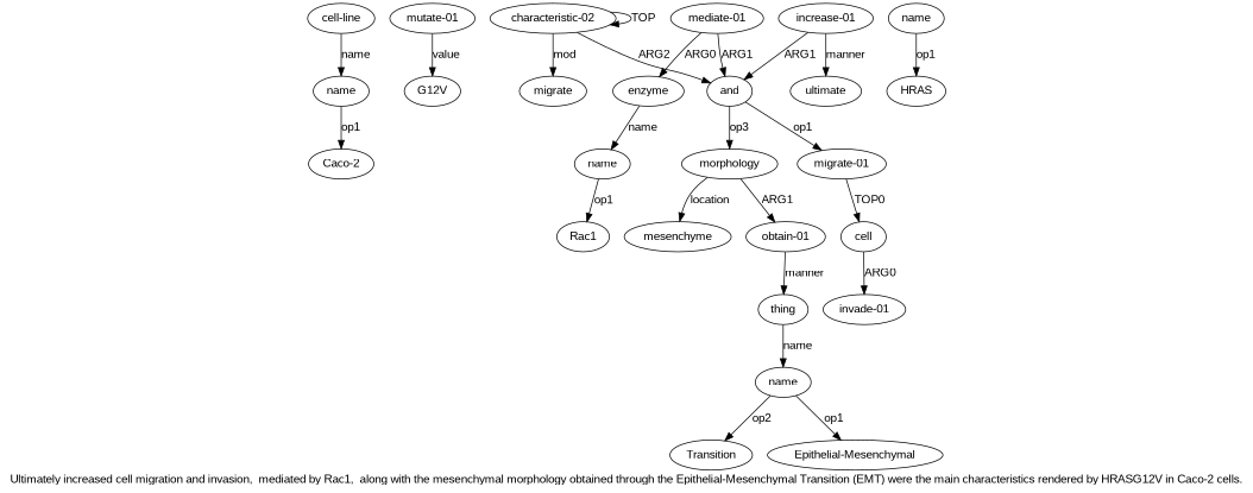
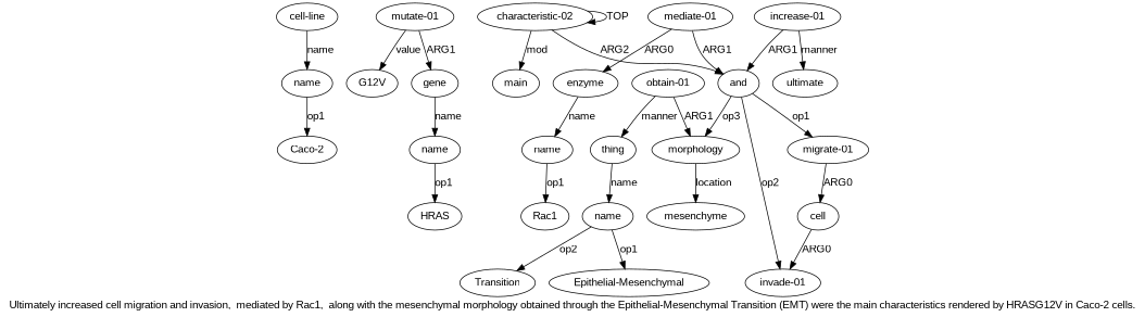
  digraph {
    fontname="Liberation Sans"
    label="Ultimately increased cell migration and invasion,  mediated by Rac1,  along with the mesenchymal morphology obtained through the Epithelial-Mesenchymal Transition (EMT) were the main characteristics rendered by HRASG12V in Caco-2 cells."
    node [color=black fontname="Liberation Sans" gold_ind=-1 gold_label=name test_ind=-1 test_label=name]
    edge [color=black fontname="Liberation Sans" gold_label=op1 test_label=op1]
    n1 [gold_ind=20 gold_label="cell-line" label="cell-line" test_ind=20 test_label="cell-line"]
    n2 [gold_ind=21 label=name test_ind=21]
    n3 [gold_label="Caco-2" label="Caco-2" test_label="Caco-2"]
    n4 [gold_label=G12V label=G12V test_label=G12V]
-   n5 [gold_ind=15 gold_label=main label=migrate test_ind=15 test_label=main]
+   n5 [gold_ind=15 gold_label=main label=main test_ind=15 test_label=main]
    n6 [gold_ind=14 gold_label=ultimate label=ultimate test_ind=14 test_label=ultimate]
+   n7 [gold_ind=17 gold_label=gene label=gene test_ind=17 test_label=gene]
    n8 [gold_ind=18 label=name test_ind=18]
    n9 [gold_label=HRAS label=HRAS test_label=HRAS]
    n10 [gold_ind=0 gold_label="characteristic-02" label="characteristic-02" test_ind=0 test_label="characteristic-02"]
    n11 [gold_ind=1 gold_label=and label=and test_ind=1 test_label=and]
    n12 [gold_ind=2 gold_label="migrate-01" label="migrate-01" test_ind=2 test_label="migrate-01"]
    n13 [gold_ind=5 gold_label=morphology label=morphology test_ind=5 test_label=morphology]
    n14 [gold_ind=4 gold_label="invade-01" label="invade-01" test_ind=4 test_label="invade-01"]
    n15 [gold_ind=11 gold_label=enzyme label=enzyme test_ind=11 test_label=enzyme]
    n16 [gold_ind=12 label=name test_ind=12]
    n17 [gold_label=Rac1 label=Rac1 test_label=Rac1]
    n18 [gold_ind=10 gold_label="mediate-01" label="mediate-01" test_ind=10 test_label="mediate-01"]
    n19 [gold_ind=3 gold_label=cell label=cell test_ind=3 test_label=cell]
    n20 [gold_ind=6 gold_label=mesenchyme label=mesenchyme test_ind=6 test_label=mesenchyme]
    n21 [gold_ind=13 gold_label="increase-01" label="increase-01" test_ind=13 test_label="increase-01"]
    n22 [gold_ind=19 gold_label="mutate-01" label="mutate-01" test_ind=19 test_label="mutate-01"]
    n23 [gold_label=Transition label=Transition test_label=Transition]
    n24 [gold_ind=7 gold_label="obtain-01" label="obtain-01" test_ind=7 test_label="obtain-01"]
    n25 [gold_ind=8 gold_label=thing label=thing test_ind=8 test_label=thing]
    n26 [gold_ind=9 label=name test_ind=9]
    n27 [gold_label="Epithelial-Mesenchymal" label="Epithelial-Mesenchymal" test_label="Epithelial-Mesenchymal"]
    n1 -> n2 [gold_label=name label=name test_label=name]
    n2 -> n3 [label=op1]
+   n7 -> n8 [gold_label=name label=name test_label=name]
    n8 -> n9 [label=op1]
    n10 -> n5 [gold_label=mod label=mod test_label=mod]
    n10 -> n10 [gold_label=TOP label=TOP test_label=TOP]
    n10 -> n11 [gold_label=ARG2 label=ARG2 test_label=ARG2]
    n11 -> n12 [label=op1]
    n11 -> n13 [gold_label=op3 label=op3 test_label=op3]
-   n12 -> n19 [gold_label=ARG0 label=TOP0 test_label=ARG0]
+   n11 -> n14 [gold_label=op2 label=op2 test_label=op2]
+   n12 -> n19 [gold_label=ARG0 label=ARG0 test_label=ARG0]
    n13 -> n20 [gold_label=mod label=location test_label=mod]
    n15 -> n16 [gold_label=name label=name test_label=name]
    n16 -> n17 [label=op1]
    n18 -> n11 [gold_label=ARG1 label=ARG1 test_label=ARG1]
    n18 -> n15 [gold_label=ARG0 label=ARG0 test_label=ARG0]
    n19 -> n14 [gold_label=ARG0 label=ARG0 test_label=ARG0]
    n21 -> n6 [gold_label=manner label=manner test_label=manner]
    n21 -> n11 [gold_label=ARG1 label=ARG1 test_label=ARG1]
    n22 -> n4 [gold_label=value label=value test_label=value]
-   n13 -> n24 [gold_label=ARG1 label=ARG1 test_label=ARG1]
+   n22 -> n7 [gold_label=ARG1 label=ARG1 test_label=ARG1]
+   n24 -> n13 [gold_label=ARG1 label=ARG1 test_label=ARG1]
    n24 -> n25 [gold_label=manner label=manner test_label=manner]
    n25 -> n26 [gold_label=name label=name test_label=name]
    n26 -> n23 [gold_label=op2 label=op2 test_label=op2]
    n26 -> n27 [label=op1]
  }
